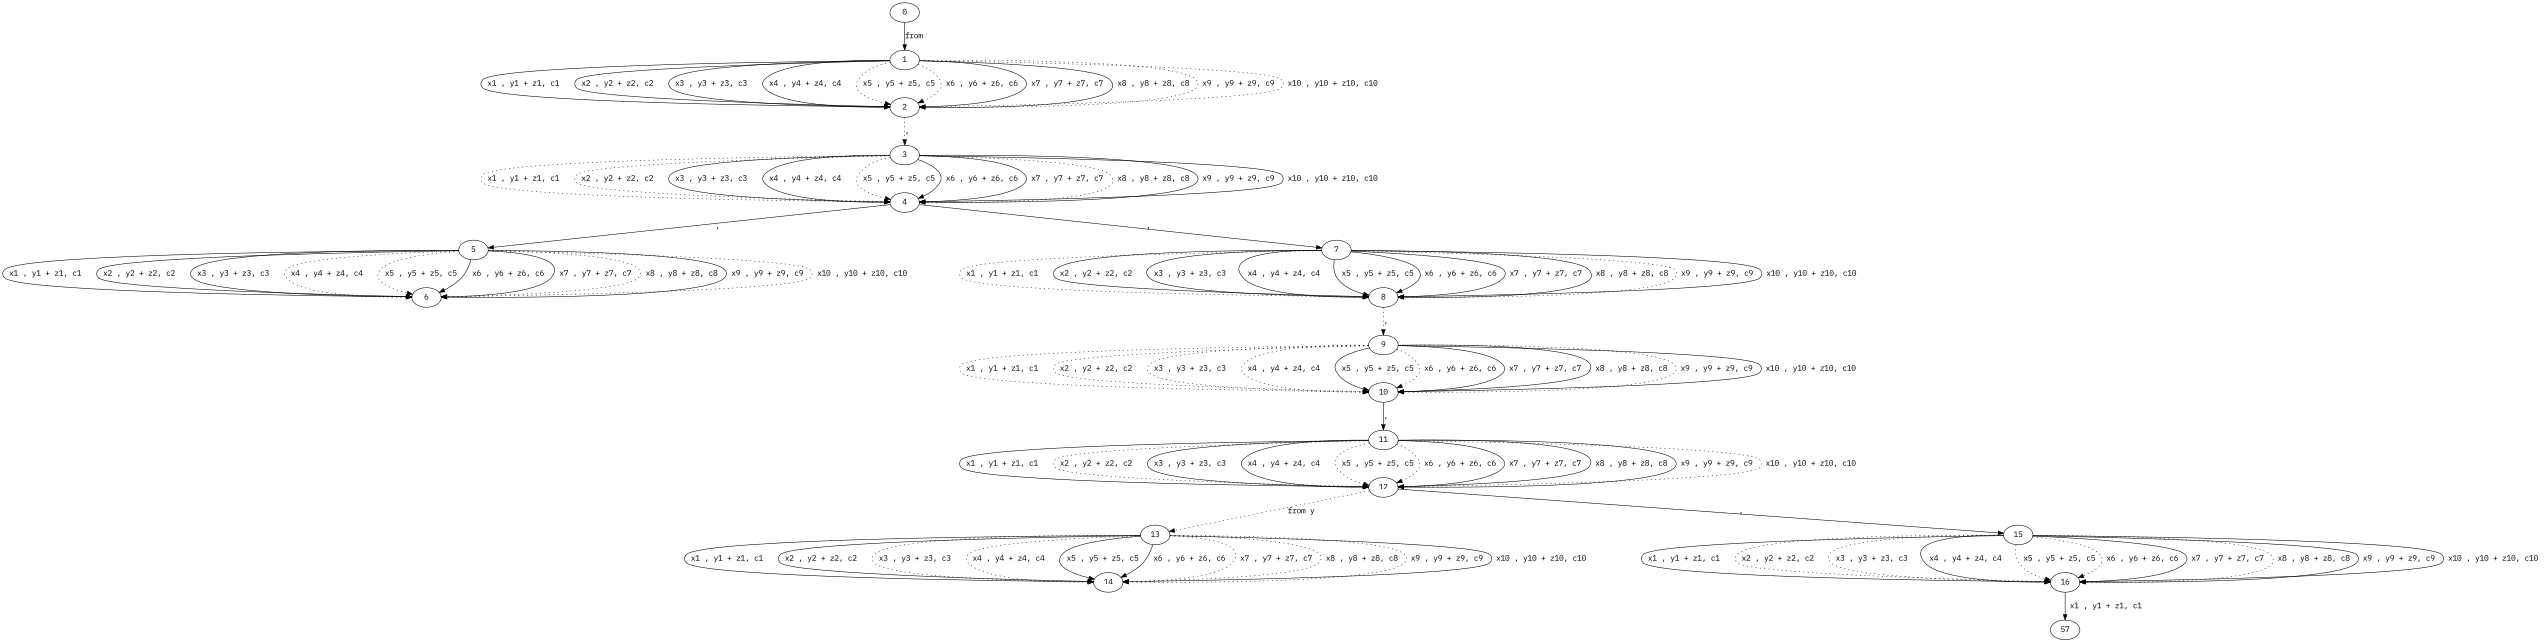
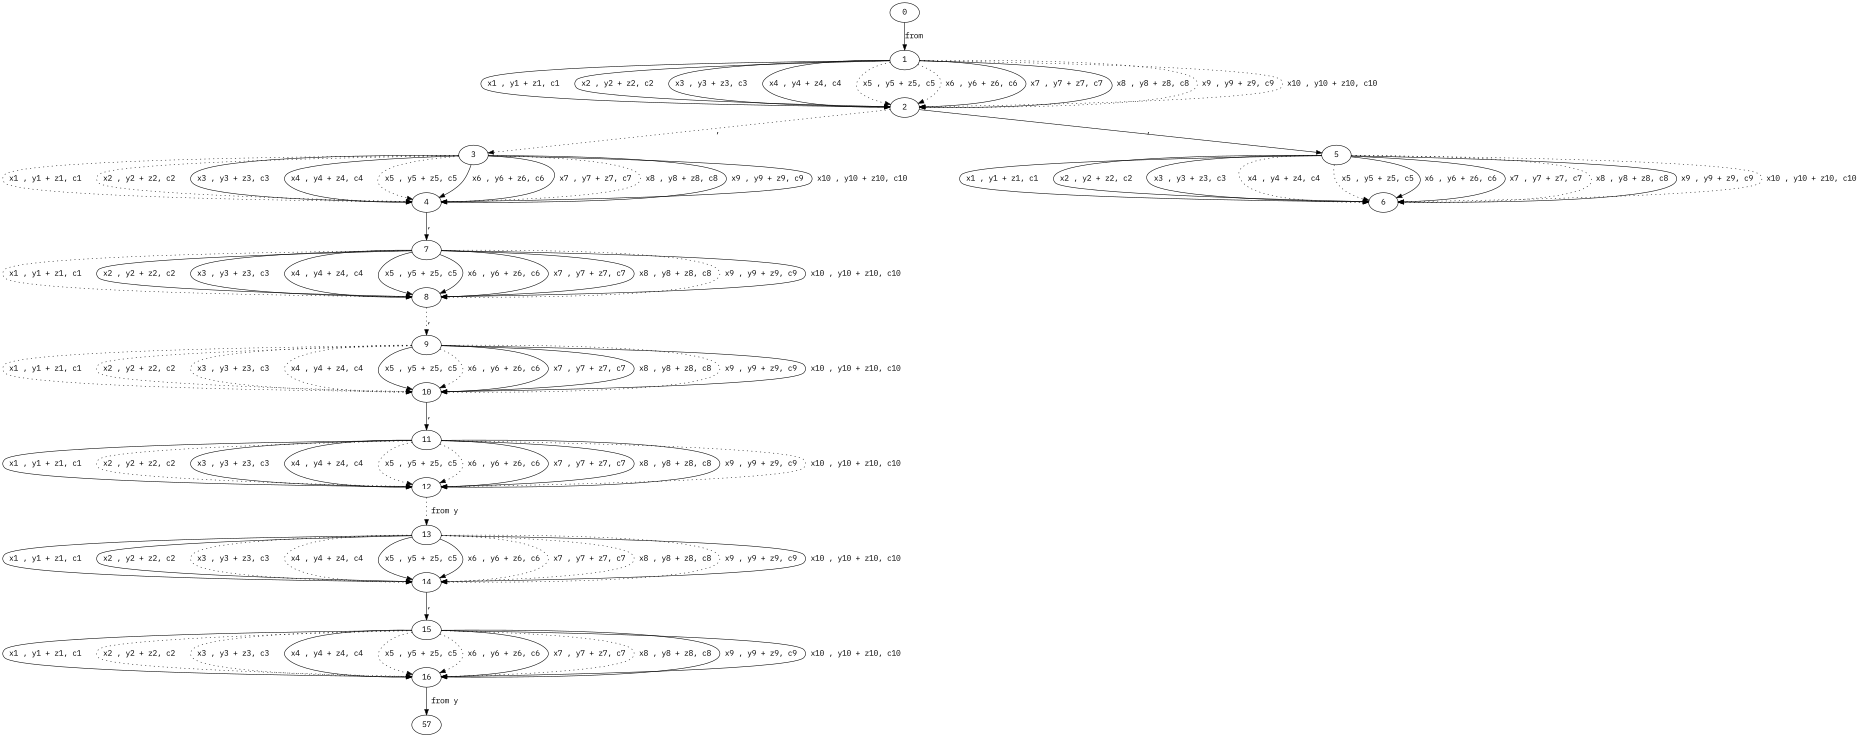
  digraph {
    fontname="IBM Plex Mono"
    node [fontname="IBM Plex Mono"]
    edge [fontname="IBM Plex Mono" style=solid]
    0
    1
    2
    3
    4
    5
    7
    6
    8
    9
    10
    11
    12
    13
    14
    15
    16
    n18 [label=57]
    0 -> 1 [label="from "]
    1 -> 2 [label=" x1 , y1 + z1, c1 "]
    1 -> 2 [label=" x2 , y2 + z2, c2 "]
    1 -> 2 [label=" x3 , y3 + z3, c3 "]
    1 -> 2 [label=" x4 , y4 + z4, c4 "]
    1 -> 2 [label=" x5 , y5 + z5, c5 " style=dotted]
    1 -> 2 [label=" x6 , y6 + z6, c6 " style=dotted]
    1 -> 2 [label=" x7 , y7 + z7, c7 "]
    1 -> 2 [label=" x8 , y8 + z8, c8 "]
    1 -> 2 [label=" x9 , y9 + z9, c9 " style=dotted]
    1 -> 2 [label=" x10 , y10 + z10, c10 " style=dotted]
    2 -> 3 [label="," style=dotted]
    3 -> 4 [label=" x1 , y1 + z1, c1 " style=dotted]
    3 -> 4 [label=" x2 , y2 + z2, c2 " style=dotted]
    3 -> 4 [label=" x3 , y3 + z3, c3 "]
    3 -> 4 [label=" x4 , y4 + z4, c4 "]
    3 -> 4 [label=" x5 , y5 + z5, c5 " style=dotted]
    3 -> 4 [label=" x6 , y6 + z6, c6 "]
    3 -> 4 [label=" x7 , y7 + z7, c7 "]
    3 -> 4 [label=" x8 , y8 + z8, c8 " style=dotted]
    3 -> 4 [label=" x9 , y9 + z9, c9 "]
    3 -> 4 [label=" x10 , y10 + z10, c10 "]
-   4 -> 5 [label=","]
+   2 -> 5 [label=","]
    4 -> 7 [label=","]
    5 -> 6 [label=" x1 , y1 + z1, c1 "]
    5 -> 6 [label=" x2 , y2 + z2, c2 "]
    5 -> 6 [label=" x3 , y3 + z3, c3 "]
    5 -> 6 [label=" x4 , y4 + z4, c4 " style=dotted]
    5 -> 6 [label=" x5 , y5 + z5, c5 " style=dotted]
    5 -> 6 [label=" x6 , y6 + z6, c6 "]
    5 -> 6 [label=" x7 , y7 + z7, c7 "]
    5 -> 6 [label=" x8 , y8 + z8, c8 " style=dotted]
    5 -> 6 [label=" x9 , y9 + z9, c9 "]
    5 -> 6 [label=" x10 , y10 + z10, c10 " style=dotted]
    7 -> 8 [label=" x1 , y1 + z1, c1 " style=dotted]
    7 -> 8 [label=" x2 , y2 + z2, c2 "]
    7 -> 8 [label=" x3 , y3 + z3, c3 "]
    7 -> 8 [label=" x4 , y4 + z4, c4 "]
    7 -> 8 [label=" x5 , y5 + z5, c5 "]
    7 -> 8 [label=" x6 , y6 + z6, c6 "]
    7 -> 8 [label=" x7 , y7 + z7, c7 "]
    7 -> 8 [label=" x8 , y8 + z8, c8 "]
    7 -> 8 [label=" x9 , y9 + z9, c9 " style=dotted]
    7 -> 8 [label=" x10 , y10 + z10, c10 "]
    8 -> 9 [label="," style=dotted]
    9 -> 10 [label=" x1 , y1 + z1, c1 " style=dotted]
    9 -> 10 [label=" x2 , y2 + z2, c2 " style=dotted]
    9 -> 10 [label=" x3 , y3 + z3, c3 " style=dotted]
    9 -> 10 [label=" x4 , y4 + z4, c4 " style=dotted]
    9 -> 10 [label=" x5 , y5 + z5, c5 "]
    9 -> 10 [label=" x6 , y6 + z6, c6 " style=dotted]
    9 -> 10 [label=" x7 , y7 + z7, c7 "]
    9 -> 10 [label=" x8 , y8 + z8, c8 "]
    9 -> 10 [label=" x9 , y9 + z9, c9 " style=dotted]
    9 -> 10 [label=" x10 , y10 + z10, c10 "]
    10 -> 11 [label=","]
    11 -> 12 [label=" x1 , y1 + z1, c1 "]
    11 -> 12 [label=" x2 , y2 + z2, c2 " style=dotted]
    11 -> 12 [label=" x3 , y3 + z3, c3 "]
    11 -> 12 [label=" x4 , y4 + z4, c4 "]
    11 -> 12 [label=" x5 , y5 + z5, c5 " style=dotted]
    11 -> 12 [label=" x6 , y6 + z6, c6 " style=dotted]
    11 -> 12 [label=" x7 , y7 + z7, c7 "]
    11 -> 12 [label=" x8 , y8 + z8, c8 "]
    11 -> 12 [label=" x9 , y9 + z9, c9 "]
    11 -> 12 [label=" x10 , y10 + z10, c10 " style=dotted]
    12 -> 13 [label=" from y " style=dotted]
    13 -> 14 [label=" x1 , y1 + z1, c1 "]
    13 -> 14 [label=" x2 , y2 + z2, c2 "]
    13 -> 14 [label=" x3 , y3 + z3, c3 " style=dotted]
    13 -> 14 [label=" x4 , y4 + z4, c4 " style=dotted]
    13 -> 14 [label=" x5 , y5 + z5, c5 "]
    13 -> 14 [label=" x6 , y6 + z6, c6 "]
    13 -> 14 [label=" x7 , y7 + z7, c7 " style=dotted]
    13 -> 14 [label=" x8 , y8 + z8, c8 " style=dotted]
    13 -> 14 [label=" x9 , y9 + z9, c9 " style=dotted]
    13 -> 14 [label=" x10 , y10 + z10, c10 "]
-   12 -> 15 [label=","]
+   14 -> 15 [label=","]
    15 -> 16 [label=" x1 , y1 + z1, c1 "]
    15 -> 16 [label=" x2 , y2 + z2, c2 " style=dotted]
    15 -> 16 [label=" x3 , y3 + z3, c3 " style=dotted]
    15 -> 16 [label=" x4 , y4 + z4, c4 "]
    15 -> 16 [label=" x5 , y5 + z5, c5 " style=dotted]
    15 -> 16 [label=" x6 , y6 + z6, c6 " style=dotted]
    15 -> 16 [label=" x7 , y7 + z7, c7 "]
    15 -> 16 [label=" x8 , y8 + z8, c8 " style=dotted]
    15 -> 16 [label=" x9 , y9 + z9, c9 "]
    15 -> 16 [label=" x10 , y10 + z10, c10 "]
-   16 -> n18 [label=" x1 , y1 + z1, c1 "]
+   16 -> n18 [label=" from y "]
  }
